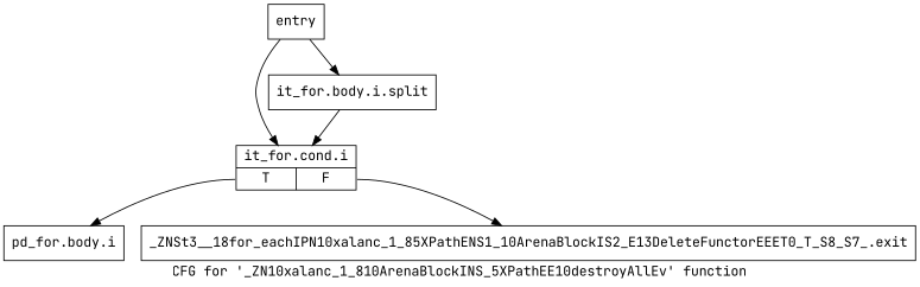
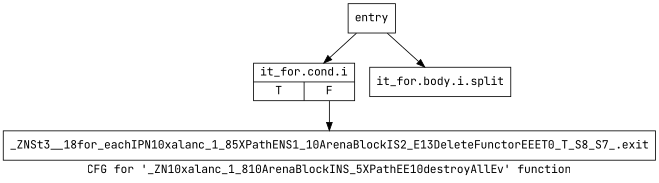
  digraph {
    fontname="JetBrains Mono"
    label="CFG for '_ZN10xalanc_1_810ArenaBlockINS_5XPathEE10destroyAllEv' function"
    node [fontname="JetBrains Mono" shape=record]
    edge [fontname="JetBrains Mono"]
    n1 [label="{entry}"]
    n2 [label="{it_for.cond.i|{<s0>T|<s1>F}}"]
    n3 [label="{it_for.body.i.split}"]
-   n4 [label="{pd_for.body.i}"]
    n5 [label="{_ZNSt3__18for_eachIPN10xalanc_1_85XPathENS1_10ArenaBlockIS2_E13DeleteFunctorEEET0_T_S8_S7_.exit}"]
    n1 -> n2
    n1 -> n3
-   n2 -> n4 [tailport=s0]
    n2 -> n5 [tailport=s1]
-   n3 -> n2
  }
